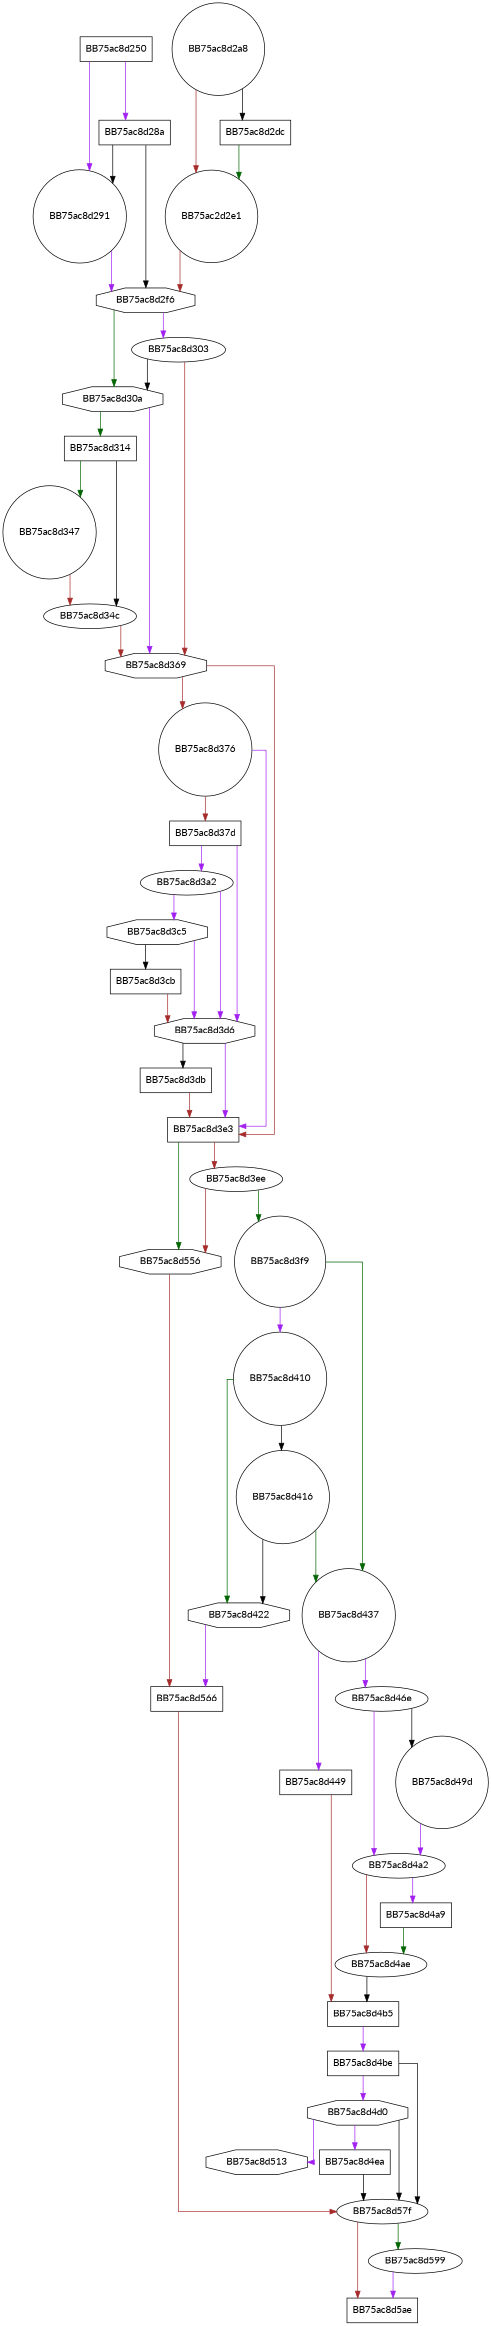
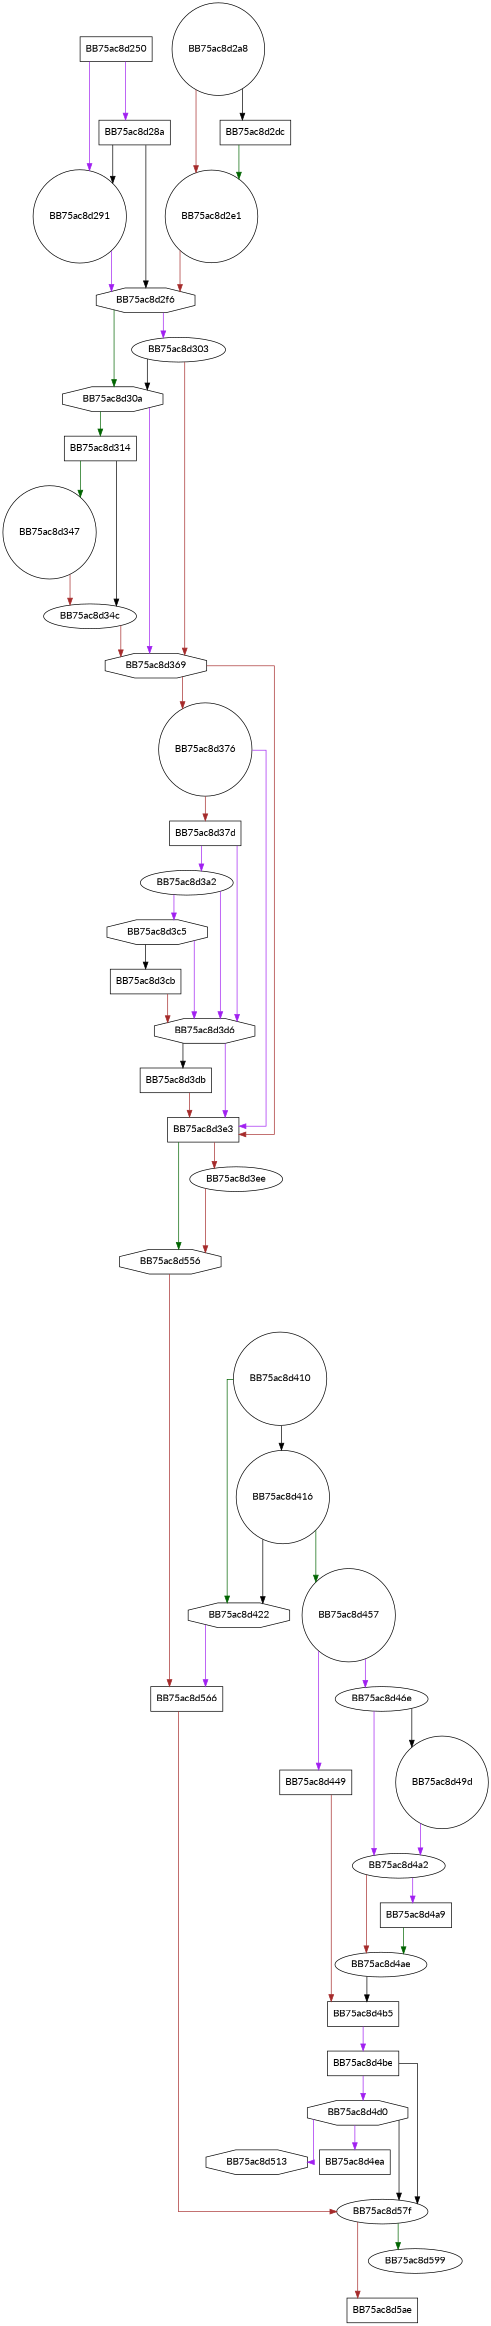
  digraph {
    fontname=Lato
    splines=ortho
    node [fontname=Lato shape=box]
    edge [color=purple fontname=Lato]
    BB75ac8d291 [shape=circle]
    BB75ac8d250
    BB75ac8d28a
    BB75ac8d2f6 [shape=octagon]
    BB75ac8d30a [shape=octagon]
    BB75ac8d303 [shape=ellipse]
    BB75ac8d369 [shape=octagon]
    BB75ac8d314
    BB75ac8d2a8 [shape=circle]
-   BB75ac8d2e1 [shape=circle label=BB75ac2d2e1]
+   BB75ac8d2e1 [shape=circle]
    BB75ac8d2dc
    BB75ac8d3e3
    BB75ac8d376 [shape=circle]
    BB75ac8d34c [shape=ellipse]
    BB75ac8d347 [shape=circle]
    BB75ac8d556 [shape=octagon]
    BB75ac8d3ee [shape=ellipse]
    BB75ac8d37d
    BB75ac8d566
-   BB75ac8d3f9 [shape=circle]
    BB75ac8d3d6 [shape=octagon]
    BB75ac8d3a2 [shape=ellipse]
    BB75ac8d3db
    BB75ac8d3c5 [shape=octagon]
    BB75ac8d3cb
    BB75ac8d57f [shape=ellipse]
-   BB75ac8d437 [shape=circle]
+   BB75ac8d437 [shape=circle label=BB75ac8d457]
    BB75ac8d410 [shape=circle]
    BB75ac8d46e [shape=ellipse]
    BB75ac8d449
    BB75ac8d422 [shape=octagon]
    BB75ac8d416 [shape=circle]
    BB75ac8d4a2 [shape=ellipse]
    BB75ac8d49d [shape=circle]
    BB75ac8d4b5
    BB75ac8d5ae
    BB75ac8d599 [shape=ellipse]
    BB75ac8d4ae [shape=ellipse]
    BB75ac8d4a9
    BB75ac8d4be
    BB75ac8d4d0 [shape=octagon]
    BB75ac8d513 [shape=octagon]
    BB75ac8d4ea
    BB75ac8d291 -> BB75ac8d2f6
    BB75ac8d250 -> BB75ac8d291
    BB75ac8d250 -> BB75ac8d28a
    BB75ac8d28a -> BB75ac8d291 [color=black]
    BB75ac8d28a -> BB75ac8d2f6 [color=black]
    BB75ac8d2f6 -> BB75ac8d30a [color=darkgreen]
    BB75ac8d2f6 -> BB75ac8d303
    BB75ac8d30a -> BB75ac8d369
    BB75ac8d30a -> BB75ac8d314 [color=darkgreen]
    BB75ac8d303 -> BB75ac8d30a [color=black]
    BB75ac8d303 -> BB75ac8d369 [color=brown]
    BB75ac8d369 -> BB75ac8d3e3 [color=brown]
    BB75ac8d369 -> BB75ac8d376 [color=brown]
    BB75ac8d314 -> BB75ac8d34c [color=black]
    BB75ac8d314 -> BB75ac8d347 [color=darkgreen]
    BB75ac8d2a8 -> BB75ac8d2e1 [color=brown]
    BB75ac8d2a8 -> BB75ac8d2dc [color=black]
    BB75ac8d2e1 -> BB75ac8d2f6 [color=brown]
    BB75ac8d2dc -> BB75ac8d2e1 [color=darkgreen]
    BB75ac8d3e3 -> BB75ac8d556 [color=darkgreen]
    BB75ac8d3e3 -> BB75ac8d3ee [color=brown]
    BB75ac8d376 -> BB75ac8d3e3
    BB75ac8d376 -> BB75ac8d37d [color=brown]
    BB75ac8d34c -> BB75ac8d369 [color=brown]
    BB75ac8d347 -> BB75ac8d34c [color=brown]
    BB75ac8d556 -> BB75ac8d566 [color=brown]
    BB75ac8d3ee -> BB75ac8d556 [color=brown]
-   BB75ac8d3ee -> BB75ac8d3f9 [color=darkgreen]
    BB75ac8d37d -> BB75ac8d3d6
    BB75ac8d37d -> BB75ac8d3a2
    BB75ac8d566 -> BB75ac8d57f [color=brown]
-   BB75ac8d3f9 -> BB75ac8d437 [color=darkgreen]
-   BB75ac8d3f9 -> BB75ac8d410
    BB75ac8d3d6 -> BB75ac8d3e3
    BB75ac8d3d6 -> BB75ac8d3db [color=black]
    BB75ac8d3a2 -> BB75ac8d3d6
    BB75ac8d3a2 -> BB75ac8d3c5
    BB75ac8d3db -> BB75ac8d3e3 [color=brown]
    BB75ac8d3c5 -> BB75ac8d3d6
    BB75ac8d3c5 -> BB75ac8d3cb [color=black]
    BB75ac8d3cb -> BB75ac8d3d6 [color=brown]
    BB75ac8d57f -> BB75ac8d5ae [color=brown]
    BB75ac8d57f -> BB75ac8d599 [color=darkgreen]
    BB75ac8d437 -> BB75ac8d46e
    BB75ac8d437 -> BB75ac8d449
    BB75ac8d410 -> BB75ac8d422 [color=darkgreen]
    BB75ac8d410 -> BB75ac8d416 [color=black]
    BB75ac8d46e -> BB75ac8d4a2
    BB75ac8d46e -> BB75ac8d49d [color=black]
    BB75ac8d449 -> BB75ac8d4b5 [color=brown]
    BB75ac8d422 -> BB75ac8d566
    BB75ac8d416 -> BB75ac8d437 [color=darkgreen]
    BB75ac8d416 -> BB75ac8d422 [color=black]
    BB75ac8d4a2 -> BB75ac8d4ae [color=brown]
    BB75ac8d4a2 -> BB75ac8d4a9
    BB75ac8d49d -> BB75ac8d4a2
    BB75ac8d4b5 -> BB75ac8d4be
-   BB75ac8d599 -> BB75ac8d5ae
    BB75ac8d4ae -> BB75ac8d4b5 [color=black]
    BB75ac8d4a9 -> BB75ac8d4ae [color=darkgreen]
    BB75ac8d4be -> BB75ac8d57f [color=black]
    BB75ac8d4be -> BB75ac8d4d0
    BB75ac8d4d0 -> BB75ac8d57f [color=black]
    BB75ac8d4d0 -> BB75ac8d513
    BB75ac8d4d0 -> BB75ac8d4ea
-   BB75ac8d4ea -> BB75ac8d57f [color=black]
  }
